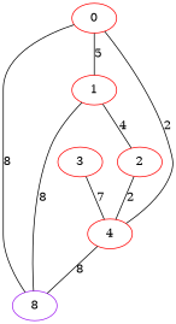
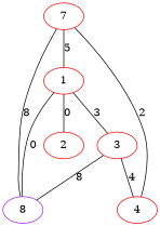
  graph {
    node [color=red weight=1]
-   0
+   0 [label=7]
    1
    n3 [color=purple label=8 weight=4]
    4
    3
    2
    0 -- 1 [label=5]
    0 -- n3 [label=8]
    0 -- 4 [label=2]
-   1 -- n3 [label=8]
-   1 -- 2 [label=4]
-   4 -- n3 [label=8]
-   3 -- 4 [label=7]
-   2 -- 4 [label=2]
+   1 -- n3 [label=0]
+   1 -- 3 [label=3]
+   1 -- 2 [label=0]
+   3 -- n3 [label=8]
+   3 -- 4 [label=4]
  }
